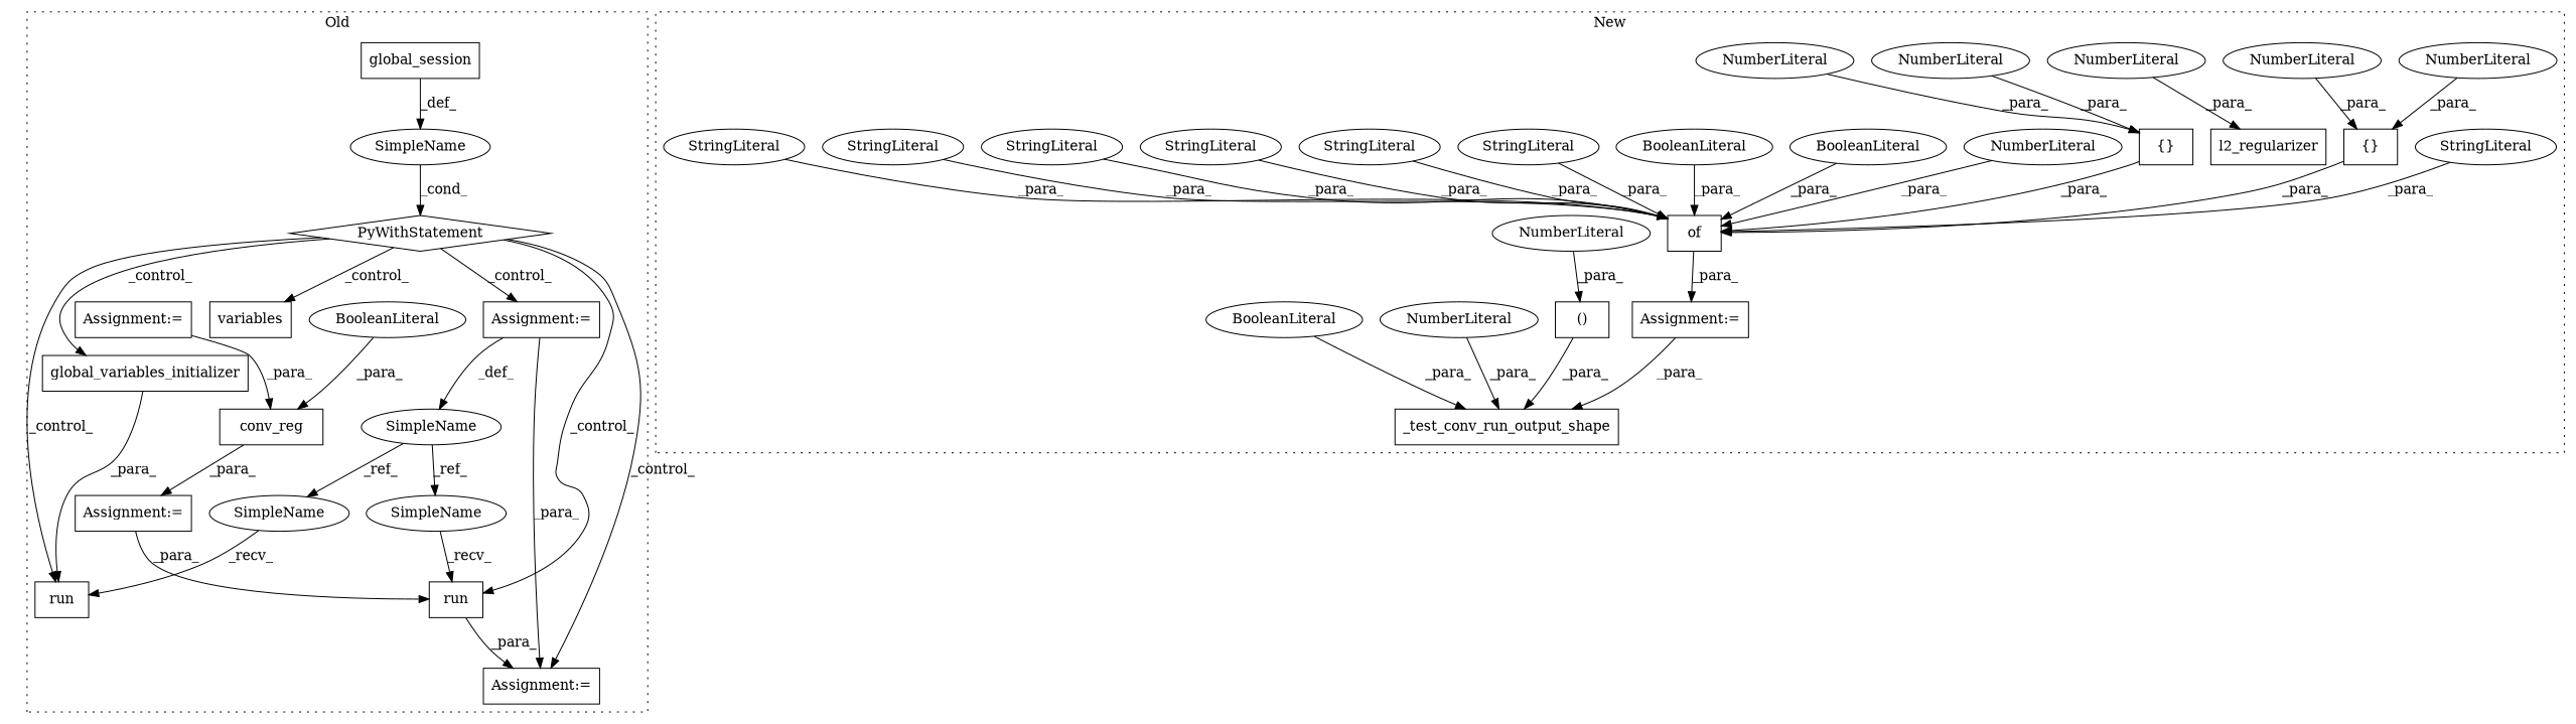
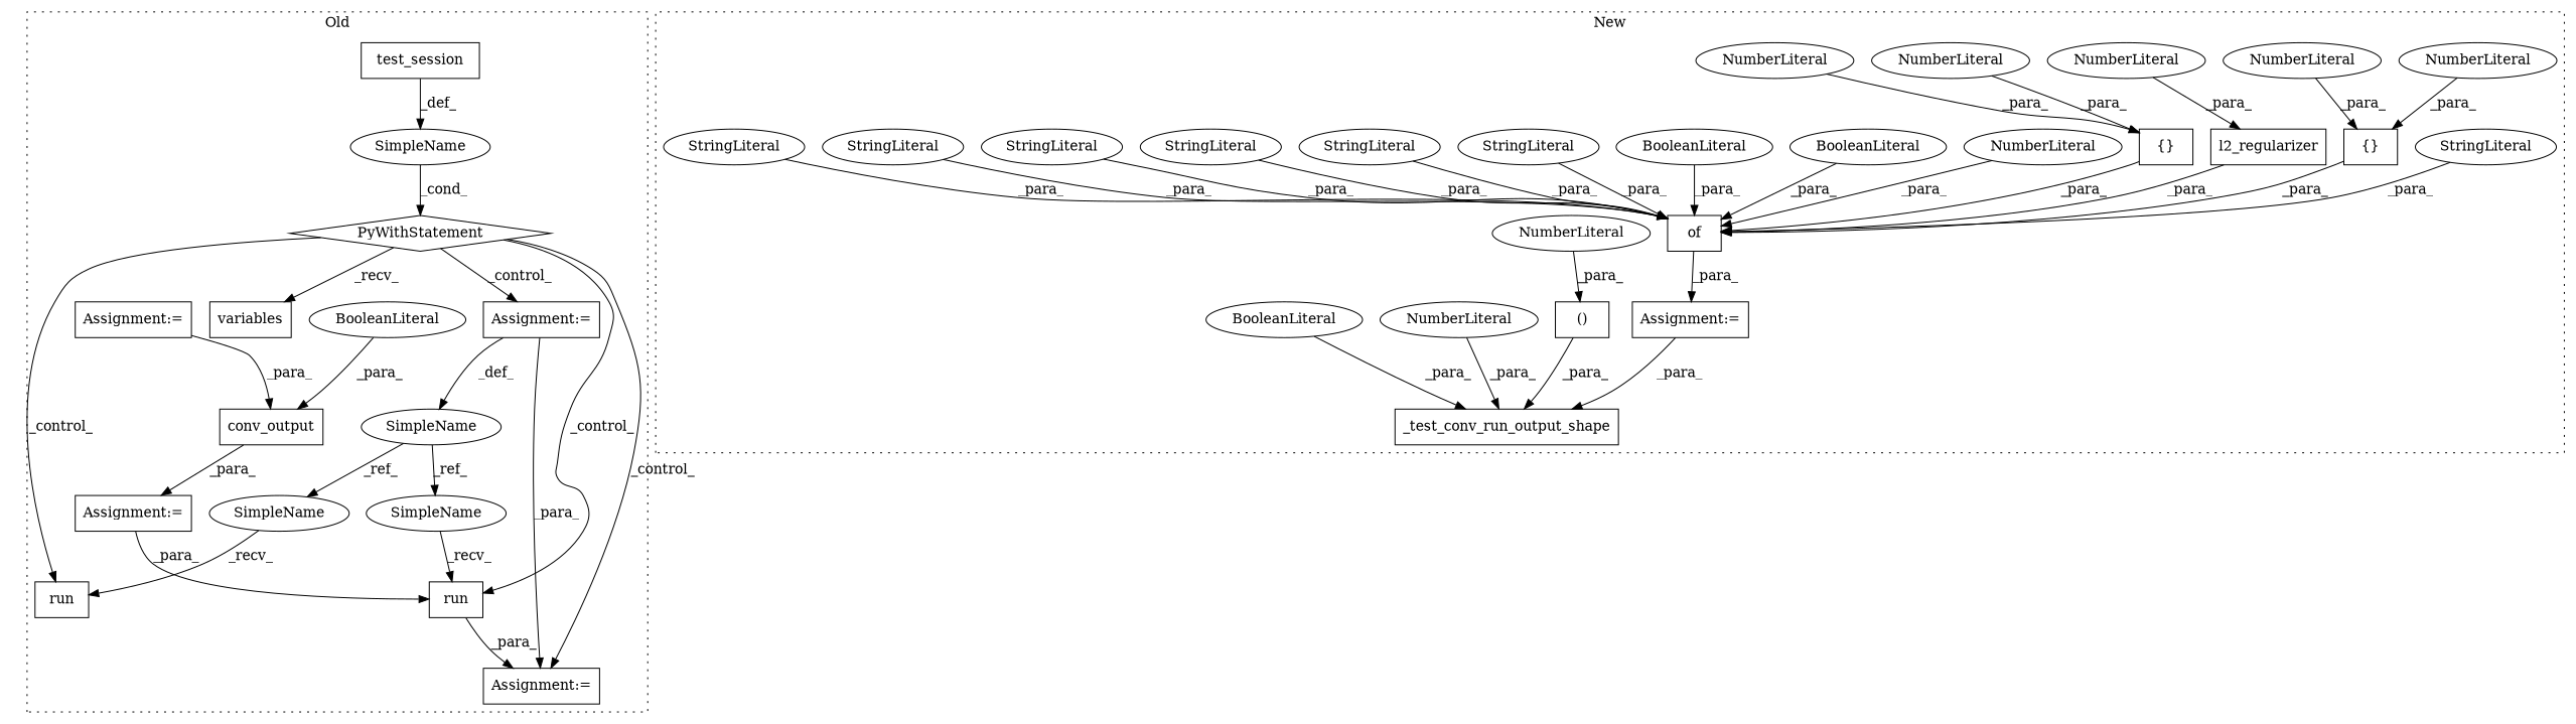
  digraph {
    node [a=32 l=1 s=5889 shape=ellipse]
-   n1 [l=30 label=global_variables_initializer s=5921 shape=box]
    n2 [a=42 label=SimpleName l="" s=""]
    n3 [a=104 l="10,2" label=PyWithStatement s="5846,5875" shape=diamond]
-   n4 [l=14 label=global_session s=5861 shape=box]
+   n4 [l=14 label=test_session s=5861 shape=box]
    n5 [l="22,1" label=variables s="6002,6099" shape=box]
    n6 [l="4,1" label=run s="5906,5951" shape=box]
    n7 [a=42 l=4 label=SimpleName]
    n8 [l="4,1" label=run s="5972,5988" shape=box]
-   n9 [l="9,1" label=conv_reg s="5800,5818" shape=box]
+   n9 [l="9,1" label=conv_output s="5800,5818" shape=box]
    n10 [a=9 l=4 label=BooleanLiteral s=5814]
    n11 [a=7 l=4 label="Assignment:=" shape=box]
    n12 [a=7 label="Assignment:=" s=5713 shape=box]
    n13 [a=7 label="Assignment:=" s=5966 shape=box]
    n14 [a=7 label="Assignment:=" s=5799 shape=box]
    n15 [a=42 l=4 label=SimpleName s=5901]
    n16 [a=42 l=4 label=SimpleName s=5967]
    n17 [l="15,1" label=l2_regularizer s="6456,6474" shape=box]
    n18 [a=34 l=3 label=NumberLiteral s=6471]
    n19 [l="3,1" label=of s="6296,6524" shape=box]
    n20 [a=4 l="1,1" label="{}" s="6367,6373" shape=box]
    n21 [a=34 label=NumberLiteral s=6370]
    n22 [a=34 label=NumberLiteral s=6368]
    n23 [a=34 l=2 label=NumberLiteral s=6315]
    n24 [a=9 l=5 label=BooleanLiteral s=6387]
    n25 [a=9 l=4 label=BooleanLiteral s=6403]
    n26 [a=45 l=13 label=StringLiteral s=6318]
    n27 [a=45 l=11 label=StringLiteral s=6408]
    n28 [a=45 l=9 label=StringLiteral s=6393]
    n29 [a=45 l=8 label=StringLiteral s=6349]
    n30 [a=45 l=11 label=StringLiteral s=6375]
    n31 [a=45 l=15 label=StringLiteral s=6299]
    n32 [a=45 l=15 label=StringLiteral s=6427]
    n33 [a=7 label="Assignment:=" s=6291 shape=box]
    n34 [a=4 l="1,1" label="{}" s="6341,6347" shape=box]
    n35 [a=34 label=NumberLiteral s=6344]
    n36 [a=34 label=NumberLiteral s=6346]
    n37 [l="30,1" label=_test_conv_run_output_shape s="6536,6650" shape=box]
    n38 [a=106 l=59 label="()" s=6585 shape=box]
    n39 [a=34 label=NumberLiteral s=6628]
    n40 [a=34 label=NumberLiteral s=6566]
    n41 [a=9 l=4 label=BooleanLiteral s=6646]
    subgraph cluster_1 {
      label=Old
      style=dotted
-     n1
      n2
      n3
      n4
      n5
      n6
      n7
      n8
      n9
      n10
      n11
      n12
      n13
      n14
      n15
      n16
    }
    subgraph cluster_2 {
      label=New
      style=dotted
      n17
      n18
      n19
      n20
      n21
      n22
      n23
      n24
      n25
      n26
      n27
      n28
      n29
      n30
      n31
      n32
      n33
      n34
      n35
      n36
      n37
      n38
      n39
      n40
      n41
    }
-   n1 -> n6 [label=_para_]
    n2 -> n3 [label=_cond_]
-   n3 -> n1 [label=_control_]
-   n3 -> n5 [label=_control_]
+   n3 -> n5 [label=_recv_]
    n3 -> n6 [label=_control_]
    n3 -> n8 [label=_control_]
    n3 -> n11 [label=_control_]
    n3 -> n13 [label=_control_]
    n4 -> n2 [label=_def_]
    n7 -> n15 [label=_ref_]
    n7 -> n16 [label=_ref_]
    n8 -> n13 [label=_para_]
    n9 -> n14 [label=_para_]
    n10 -> n9 [label=_para_]
    n11 -> n7 [label=_def_]
    n11 -> n13 [label=_para_]
    n12 -> n9 [label=_para_]
    n14 -> n8 [label=_para_]
    n15 -> n6 [label=_recv_]
    n16 -> n8 [label=_recv_]
+   n17 -> n19 [label=_para_]
    n18 -> n17 [label=_para_]
    n19 -> n33 [label=_para_]
    n20 -> n19 [label=_para_]
    n21 -> n20 [label=_para_]
    n22 -> n20 [label=_para_]
    n23 -> n19 [label=_para_]
    n24 -> n19 [label=_para_]
    n25 -> n19 [label=_para_]
    n26 -> n19 [label=_para_]
    n27 -> n19 [label=_para_]
    n28 -> n19 [label=_para_]
    n29 -> n19 [label=_para_]
    n30 -> n19 [label=_para_]
    n31 -> n19 [label=_para_]
    n32 -> n19 [label=_para_]
    n33 -> n37 [label=_para_]
    n34 -> n19 [label=_para_]
    n35 -> n34 [label=_para_]
    n36 -> n34 [label=_para_]
    n38 -> n37 [label=_para_]
    n39 -> n38 [label=_para_]
    n40 -> n37 [label=_para_]
    n41 -> n37 [label=_para_]
  }
